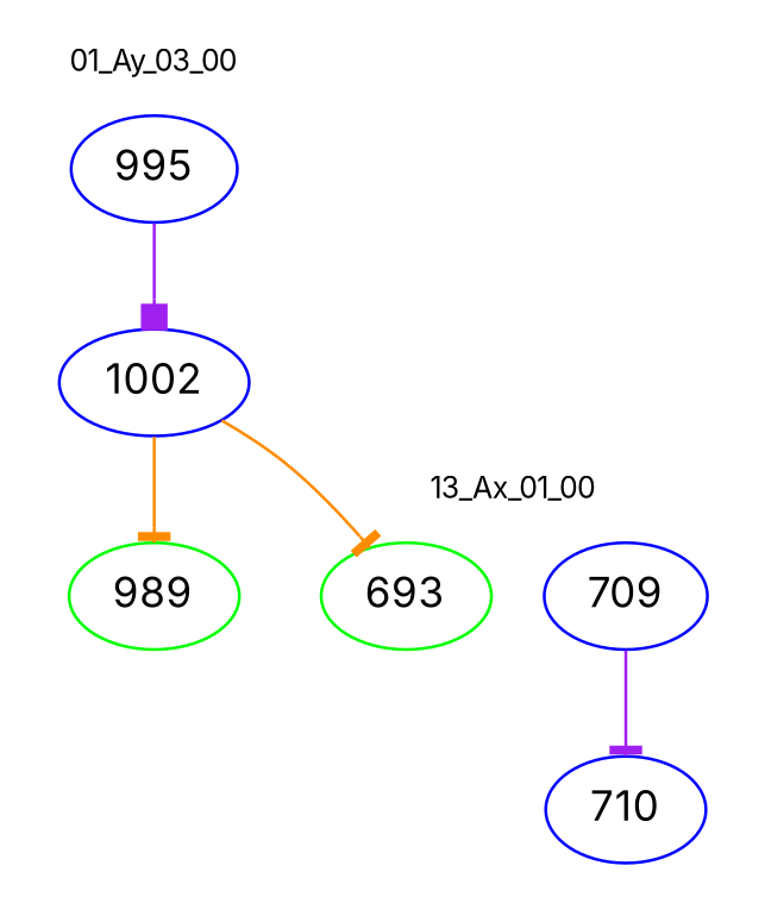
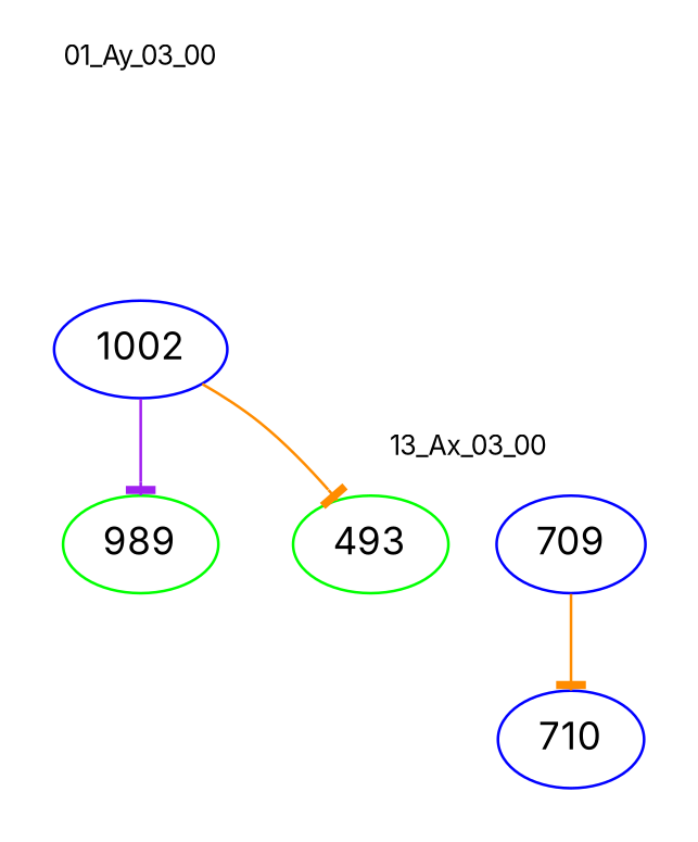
  digraph {
    fontname=Inter
    node [color=blue fontname=Inter]
    edge [arrowhead=tee color=darkorange fontname=Inter]
    n1 [label=709]
    n2 [label=710]
-   n3 [color=green label=693]
-   n4 [label=995]
+   n3 [color=green label=493]
    n5 [label=1002]
    n6 [color=green label=989]
    subgraph cluster_1 {
      color=white
      fontsize=10
-     label="13_Ax_01_00"
+     label="13_Ax_03_00"
      n1
      n2
      n3
    }
    subgraph cluster_2 {
      color=white
      fontsize=10
      label="01_Ay_03_00"
-     n4
      n5
      n6
    }
-   n1 -> n2 [color=purple]
-   n4 -> n5 [arrowhead=box color=purple]
+   n1 -> n2
    n5 -> n3
-   n5 -> n6
+   n5 -> n6 [color=purple]
  }
